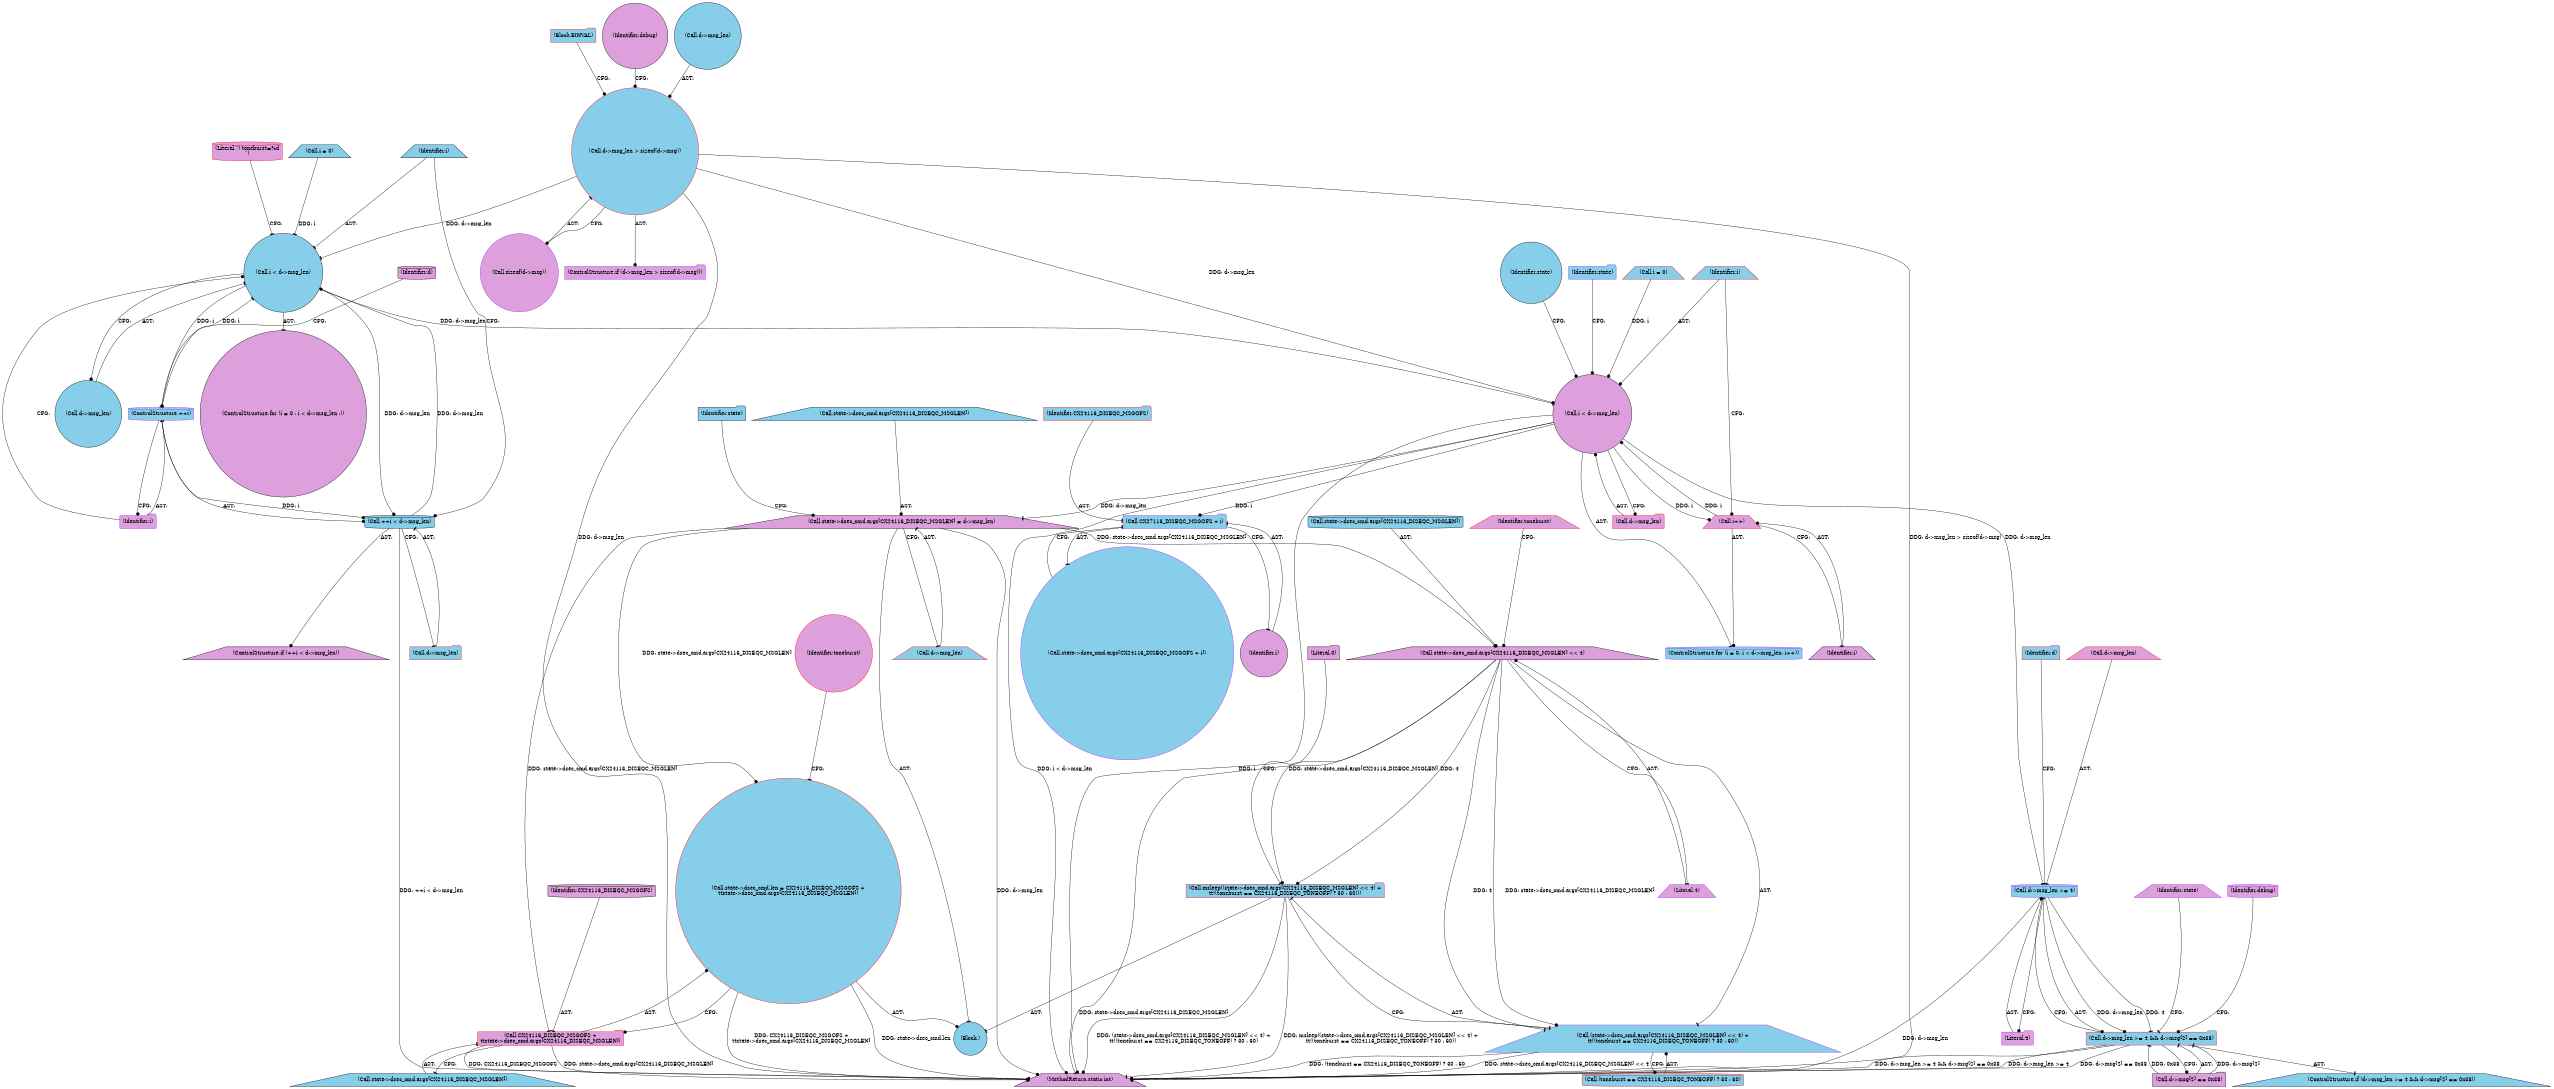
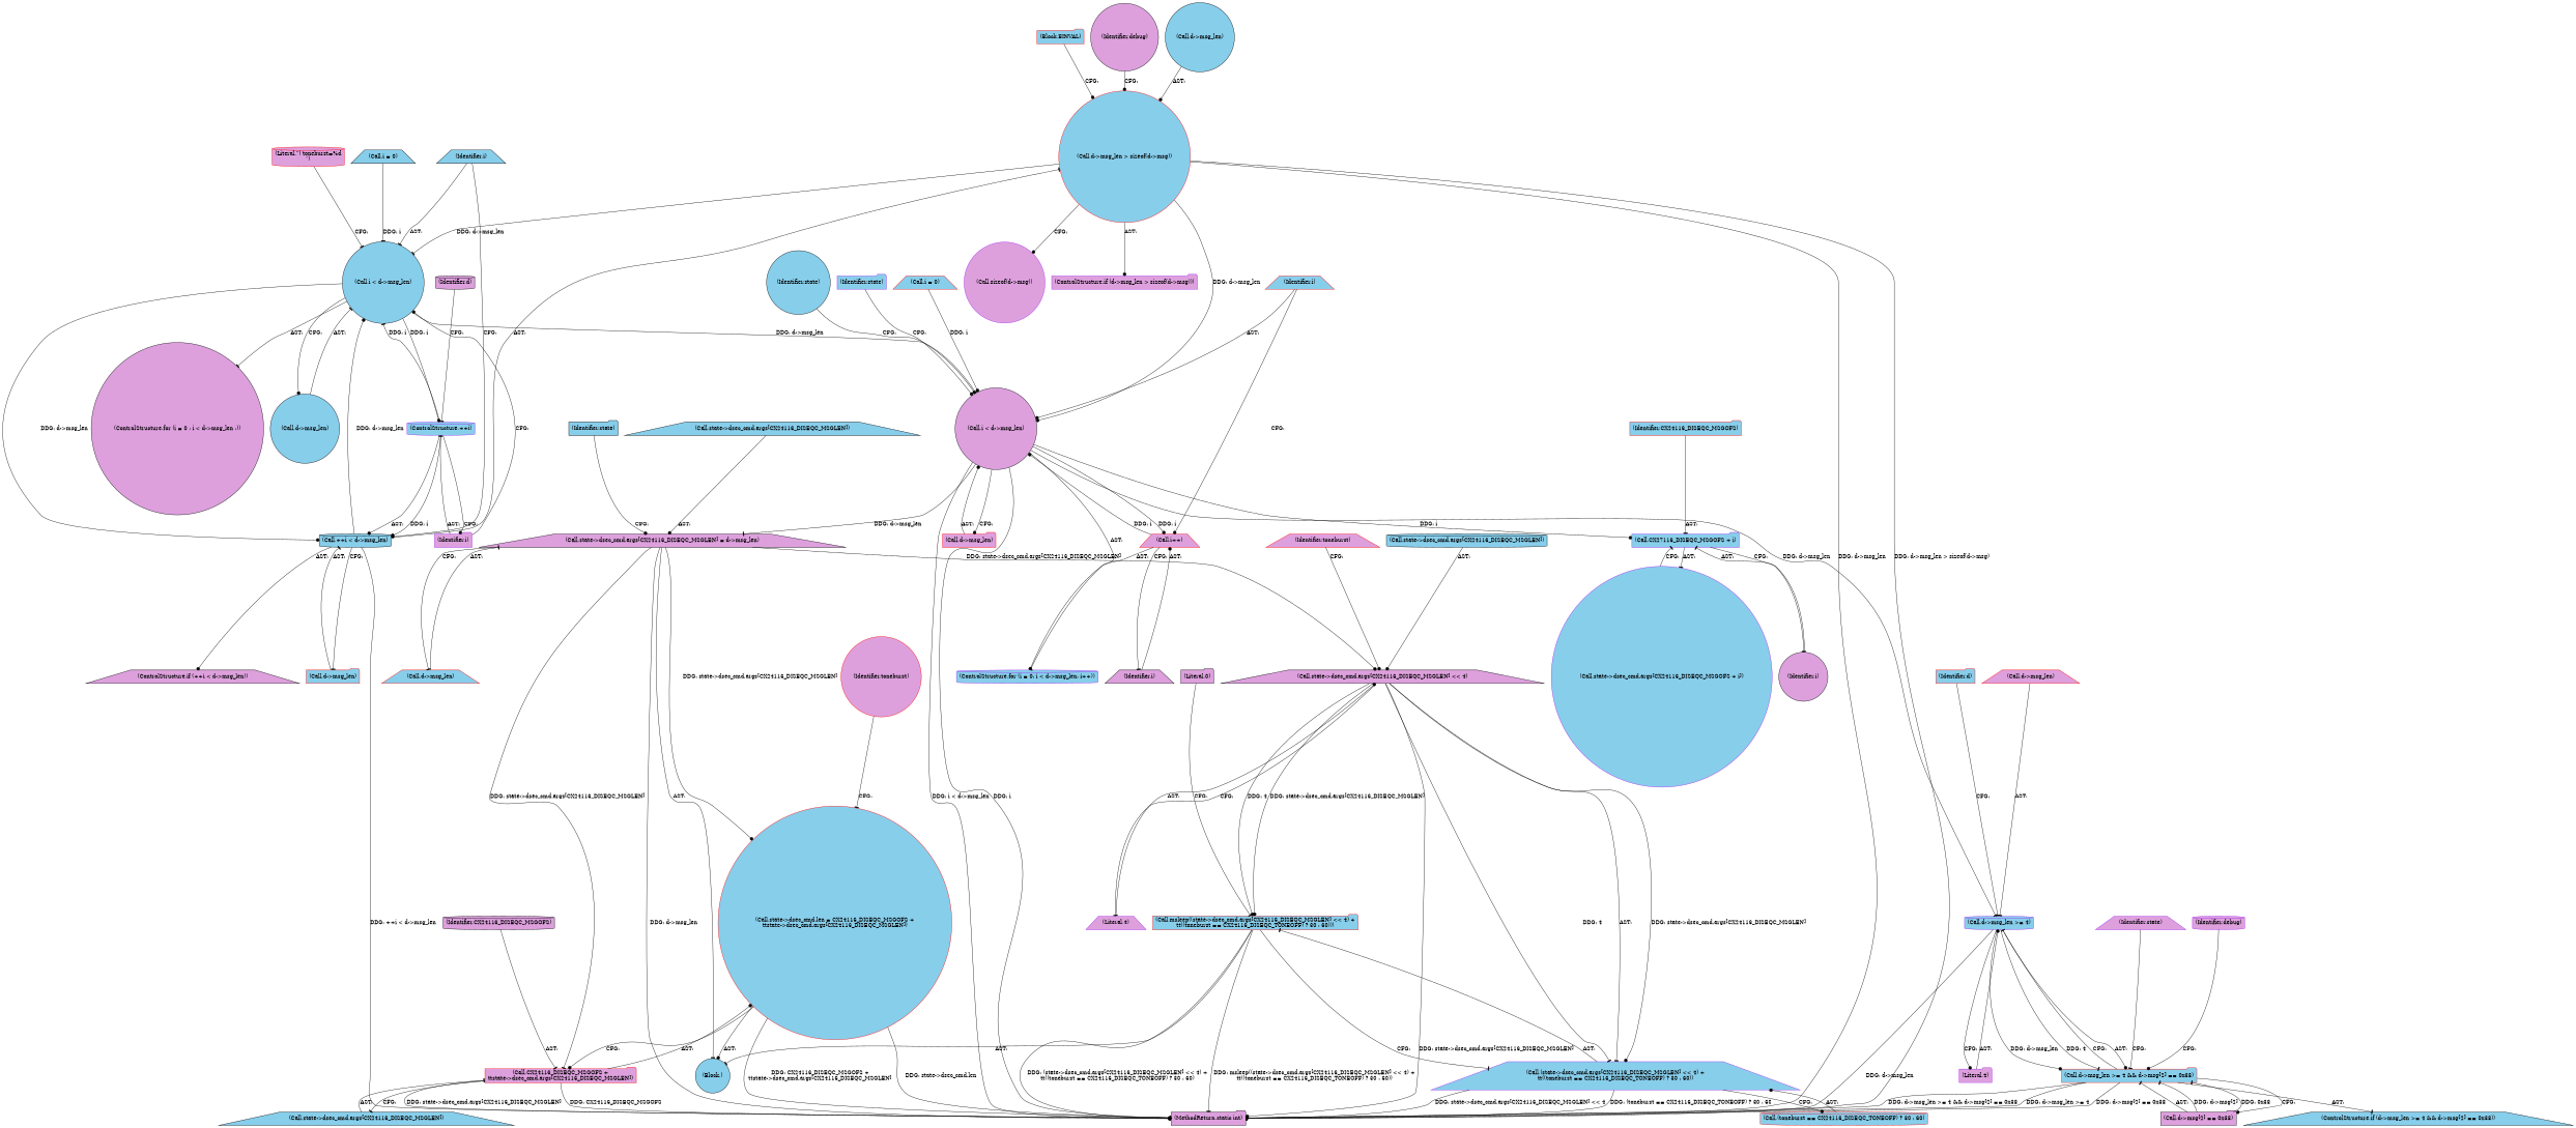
  digraph {
    node [color=black fillcolor=skyblue shape=trapezium style=filled]
    edge [arrowhead=tee]
    n1 [color=red label="(Call,d->msg_len > sizeof(d->msg))" shape=circle]
    n2 [label="(Call,i < d->msg_len)" shape=circle]
    n3 [fillcolor=plum label="(Call,i < d->msg_len)" shape=circle]
-   n4 [fillcolor=plum label="(MethodReturn,static int)"]
+   n4 [fillcolor=plum label="(MethodReturn,static int)" shape=folder]
    n5 [color=purple fillcolor=plum label="(Call,sizeof(d->msg))" shape=circle]
    n6 [color=purple fillcolor=plum label="(ControlStructure,if (d->msg_len > sizeof(d->msg)))" shape=folder]
    n7 [color=purple label="(ControlStructure,++i)" shape=cylinder]
    n8 [label="(Call,++i < d->msg_len)" shape=cylinder]
    n9 [fillcolor=plum label="(ControlStructure,for (i = 0 ; i < d->msg_len ;))" shape=circle]
    n10 [label="(Call,d->msg_len)" shape=circle]
    n11 [color=red fillcolor=plum label="(Call,i++)"]
    n12 [color=purple label="(Call,CX27116_DISEQC_MSGOFS + i)" shape=folder]
    n13 [fillcolor=plum label="(Call,state->dsec_cmd.args[CX24116_DISEQC_MSGLEN] = d->msg_len)"]
    n14 [color=purple label="(Call,d->msg_len >= 4)" shape=cylinder]
    n15 [color=red fillcolor=plum label="(Call,d->msg_len)" shape=folder]
    n16 [color=purple label="(ControlStructure,for (i = 0; i < d->msg_len; i++))" shape=cylinder]
    n17 [color=purple fillcolor=plum label="(Identifier,i)" shape=folder]
    n18 [color=red label="(Call,d->msg_len)" shape=folder]
    n19 [fillcolor=plum label="(ControlStructure,if (++i < d->msg_len))"]
    n20 [fillcolor=plum label="(Identifier,i)"]
    n21 [fillcolor=plum label="(Identifier,i)" shape=circle]
    n22 [color=purple label="(Call,state->dsec_cmd.args[CX24116_DISEQC_MSGOFS + i])" shape=circle]
    n23 [color=red label="(Call,state->dsec_cmd.len = CX24116_DISEQC_MSGOFS +\n\t\tstate->dsec_cmd.args[CX24116_DISEQC_MSGLEN])" shape=circle]
    n24 [color=red fillcolor=plum label="(Call,CX24116_DISEQC_MSGOFS +\n\t\tstate->dsec_cmd.args[CX24116_DISEQC_MSGLEN])" shape=folder]
    n25 [fillcolor=plum label="(Call,state->dsec_cmd.args[CX24116_DISEQC_MSGLEN] << 4)"]
    n26 [color=red label="(Call,d->msg_len)"]
    n27 [label="(Block,)" shape=circle]
    n28 [color=red label="(Call,d->msg_len >= 4 && d->msg[2] == 0x38)" shape=folder]
    n29 [color=purple fillcolor=plum label="(Literal,4)" shape=folder]
    n30 [label="(Call,state->dsec_cmd.args[CX24116_DISEQC_MSGLEN])"]
    n31 [color=red label="(Call,msleep((state->dsec_cmd.args[CX24116_DISEQC_MSGLEN] << 4) +\n\t\t((toneburst == CX24116_DISEQC_TONEOFF) ? 30 : 60)))" shape=folder]
    n32 [color=purple label="(Call,(state->dsec_cmd.args[CX24116_DISEQC_MSGLEN] << 4) +\n\t\t((toneburst == CX24116_DISEQC_TONEOFF) ? 30 : 60))"]
    n33 [color=purple fillcolor=plum label="(Literal,4)"]
    n34 [color=red label="(Call,(toneburst == CX24116_DISEQC_TONEOFF) ? 30 : 60)" shape=cylinder]
    n35 [fillcolor=plum label="(Call,d->msg[2] == 0x38)" shape=folder]
    n36 [label="(ControlStructure,if (d->msg_len >= 4 && d->msg[2] == 0x38))"]
    n37 [fillcolor=plum label="(Literal,0)" shape=folder]
    n38 [label="(Identifier,state)" shape=circle]
    n39 [color=purple fillcolor=plum label="(Identifier,state)"]
    n40 [color=purple fillcolor=plum label="(Identifier,debug)" shape=cylinder]
    n41 [fillcolor=plum label="(Identifier,d)" shape=cylinder]
    n42 [color=red label="(Identifier,d)" shape=folder]
    n43 [label="(Call,i = 0)"]
    n44 [fillcolor=plum label="(Identifier,CX24116_DISEQC_MSGOFS)" shape=cylinder]
    n45 [color=red label="(Identifier,i)"]
    n46 [color=purple label="(Identifier,state)" shape=folder]
    n47 [color=red label="(Call,i = 0)"]
    n48 [color=red label="(Block,EINVAL)" shape=folder]
    n49 [fillcolor=plum label="(Identifier,debug)" shape=circle]
    n50 [label="(Identifier,state)" shape=folder]
    n51 [color=red fillcolor=plum label="(Identifier,toneburst)" shape=circle]
    n52 [color=red fillcolor=plum label="(Identifier,toneburst)"]
    n53 [label="(Call,d->msg_len)" shape=circle]
    n54 [label="(Call,state->dsec_cmd.args[CX24116_DISEQC_MSGLEN])"]
    n55 [color=red fillcolor=plum label="(Call,d->msg_len)"]
    n56 [color=red label="(Identifier,CX24116_DISEQC_MSGOFS)" shape=folder]
    n57 [label="(Identifier,i)"]
    n58 [color=red fillcolor=plum label="(Literal,\") toneburst=%d\n\")" shape=cylinder]
    n59 [label="(Call,state->dsec_cmd.args[CX24116_DISEQC_MSGLEN])" shape=cylinder]
    n1 -> n2 [label="DDG: d->msg_len"]
    n1 -> n3 [arrowhead=dot label="DDG: d->msg_len"]
    n1 -> n4 [label="DDG: d->msg_len"]
    n1 -> n4 [label="DDG: d->msg_len > sizeof(d->msg)"]
    n1 -> n5 [arrowhead=dot label="CFG: "]
    n1 -> n6 [arrowhead=dot label="AST: "]
    n2 -> n3 [label="DDG: d->msg_len"]
    n2 -> n7 [arrowhead=dot label="DDG: i"]
    n2 -> n8 [arrowhead=dot label="DDG: d->msg_len"]
    n2 -> n9 [label="AST: "]
    n2 -> n10 [arrowhead=dot label="CFG: "]
    n3 -> n4 [arrowhead=dot label="DDG: i < d->msg_len"]
    n3 -> n4 [label="DDG: i"]
    n3 -> n11 [arrowhead=dot label="DDG: i"]
    n3 -> n12 [arrowhead=dot label="DDG: i"]
    n3 -> n13 [label="DDG: d->msg_len"]
    n3 -> n14 [label="DDG: d->msg_len"]
    n3 -> n15 [arrowhead=dot label="CFG: "]
    n3 -> n16 [label="AST: "]
-   n5 -> n1 [label="AST: "]
+   n8 -> n1 [label="AST: "]
    n7 -> n2 [label="DDG: i"]
    n7 -> n8 [arrowhead=dot label="AST: "]
    n7 -> n8 [arrowhead=dot label="DDG: i"]
    n7 -> n17 [arrowhead=dot label="CFG: "]
    n8 -> n2 [arrowhead=dot label="DDG: d->msg_len"]
    n8 -> n4 [label="DDG: ++i < d->msg_len"]
    n8 -> n18 [label="CFG: "]
    n8 -> n19 [arrowhead=dot label="AST: "]
    n10 -> n2 [label="AST: "]
    n11 -> n3 [arrowhead=dot label="DDG: i"]
    n11 -> n16 [arrowhead=dot label="AST: "]
    n11 -> n20 [label="CFG: "]
    n12 -> n21 [label="CFG: "]
    n12 -> n22 [label="AST: "]
    n13 -> n4 [arrowhead=dot label="DDG: d->msg_len"]
    n13 -> n23 [arrowhead=dot label="DDG: state->dsec_cmd.args[CX24116_DISEQC_MSGLEN]"]
    n13 -> n24 [label="DDG: state->dsec_cmd.args[CX24116_DISEQC_MSGLEN]"]
    n13 -> n25 [arrowhead=dot label="DDG: state->dsec_cmd.args[CX24116_DISEQC_MSGLEN]"]
    n13 -> n26 [label="CFG: "]
    n13 -> n27 [label="AST: "]
    n14 -> n4 [label="DDG: d->msg_len"]
    n14 -> n28 [arrowhead=dot label="AST: "]
    n14 -> n28 [arrowhead=dot label="DDG: d->msg_len"]
    n14 -> n28 [label="DDG: 4"]
    n14 -> n29 [arrowhead=dot label="CFG: "]
    n15 -> n3 [arrowhead=dot label="AST: "]
    n17 -> n2 [arrowhead=dot label="CFG: "]
    n17 -> n7 [label="AST: "]
    n18 -> n8 [label="AST: "]
    n20 -> n11 [arrowhead=dot label="AST: "]
    n21 -> n12 [label="AST: "]
    n22 -> n12 [label="CFG: "]
    n23 -> n4 [label="DDG: CX24116_DISEQC_MSGOFS +\n\t\tstate->dsec_cmd.args[CX24116_DISEQC_MSGLEN]"]
    n23 -> n4 [arrowhead=dot label="DDG: state->dsec_cmd.len"]
    n23 -> n24 [arrowhead=dot label="CFG: "]
    n23 -> n27 [arrowhead=dot label="AST: "]
    n24 -> n4 [label="DDG: state->dsec_cmd.args[CX24116_DISEQC_MSGLEN]"]
    n24 -> n4 [label="DDG: CX24116_DISEQC_MSGOFS"]
    n24 -> n23 [arrowhead=dot label="AST: "]
    n24 -> n30 [label="CFG: "]
    n25 -> n4 [arrowhead=dot label="DDG: state->dsec_cmd.args[CX24116_DISEQC_MSGLEN]"]
    n25 -> n31 [arrowhead=dot label="DDG: state->dsec_cmd.args[CX24116_DISEQC_MSGLEN]"]
    n25 -> n31 [arrowhead=dot label="DDG: 4"]
    n25 -> n32 [label="AST: "]
    n25 -> n32 [arrowhead=dot label="DDG: state->dsec_cmd.args[CX24116_DISEQC_MSGLEN]"]
    n25 -> n32 [label="DDG: 4"]
    n25 -> n33 [label="CFG: "]
    n26 -> n13 [label="AST: "]
    n28 -> n4 [arrowhead=dot label="DDG: d->msg_len >= 4 && d->msg[2] == 0x38"]
    n28 -> n4 [label="DDG: d->msg_len >= 4"]
    n28 -> n4 [label="DDG: d->msg[2] == 0x38"]
    n28 -> n14 [label="CFG: "]
    n28 -> n35 [arrowhead=dot label="CFG: "]
    n28 -> n36 [label="AST: "]
    n29 -> n14 [arrowhead=dot label="AST: "]
    n30 -> n24 [label="AST: "]
    n31 -> n4 [label="DDG: msleep((state->dsec_cmd.args[CX24116_DISEQC_MSGLEN] << 4) +\n\t\t((toneburst == CX24116_DISEQC_TONEOFF) ? 30 : 60))"]
    n31 -> n4 [arrowhead=dot label="DDG: (state->dsec_cmd.args[CX24116_DISEQC_MSGLEN] << 4) +\n\t\t((toneburst == CX24116_DISEQC_TONEOFF) ? 30 : 60)"]
    n31 -> n27 [label="AST: "]
    n31 -> n32 [label="CFG: "]
    n32 -> n4 [label="DDG: state->dsec_cmd.args[CX24116_DISEQC_MSGLEN] << 4"]
    n32 -> n4 [label="DDG: (toneburst == CX24116_DISEQC_TONEOFF) ? 30 : 60"]
    n32 -> n31 [label="AST: "]
    n32 -> n34 [arrowhead=dot label="CFG: "]
    n33 -> n25 [arrowhead=dot label="AST: "]
    n34 -> n32 [arrowhead=dot label="AST: "]
    n35 -> n28 [label="AST: "]
    n35 -> n28 [label="DDG: d->msg[2]"]
    n35 -> n28 [label="DDG: 0x38"]
    n37 -> n31 [label="CFG: "]
    n38 -> n3 [arrowhead=dot label="CFG: "]
    n39 -> n28 [label="CFG: "]
    n40 -> n28 [arrowhead=dot label="CFG: "]
    n41 -> n7 [label="CFG: "]
    n42 -> n14 [label="CFG: "]
    n43 -> n2 [label="DDG: i"]
    n44 -> n24 [label="AST: "]
    n45 -> n3 [arrowhead=dot label="AST: "]
    n45 -> n11 [arrowhead=dot label="CFG: "]
    n46 -> n3 [arrowhead=dot label="CFG: "]
    n47 -> n3 [arrowhead=dot label="DDG: i"]
    n48 -> n1 [arrowhead=dot label="CFG: "]
    n49 -> n1 [arrowhead=dot label="CFG: "]
    n50 -> n13 [arrowhead=dot label="CFG: "]
    n51 -> n23 [label="CFG: "]
    n52 -> n25 [arrowhead=dot label="CFG: "]
    n53 -> n1 [arrowhead=dot label="AST: "]
    n54 -> n13 [arrowhead=dot label="AST: "]
    n55 -> n14 [label="AST: "]
    n56 -> n12 [label="AST: "]
    n57 -> n2 [label="AST: "]
    n57 -> n8 [arrowhead=dot label="CFG: "]
    n58 -> n2 [label="CFG: "]
    n59 -> n25 [arrowhead=dot label="AST: "]
  }
